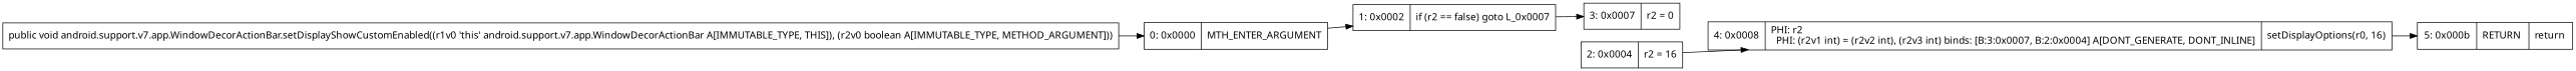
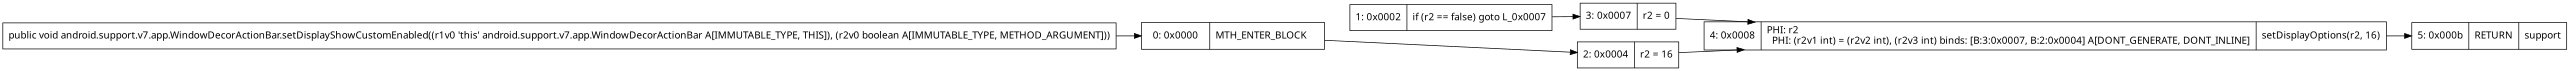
  digraph {
    fontname="Noto Sans"
    rankdir=LR
    node [fontname="Noto Sans" shape=record]
    edge [fontname="Noto Sans"]
-   n1 [label="{0\:\ 0x0000|MTH_ENTER_ARGUMENT\l}"]
+   n1 [label="{0\:\ 0x0000|MTH_ENTER_BLOCK\l}"]
    n2 [label="{1\:\ 0x0002|if (r2 == false) goto L_0x0007\l}"]
    n3 [label="{3\:\ 0x0007|r2 = 0\l}"]
    n4 [label="{2\:\ 0x0004|r2 = 16\l}"]
-   n5 [label="{4\:\ 0x0008|PHI: r2 \l  PHI: (r2v1 int) = (r2v2 int), (r2v3 int) binds: [B:3:0x0007, B:2:0x0004] A[DONT_GENERATE, DONT_INLINE]\l|setDisplayOptions(r0, 16)\l}"]
-   n6 [label="{5\:\ 0x000b|RETURN\l|return\l}"]
+   n5 [label="{4\:\ 0x0008|PHI: r2 \l  PHI: (r2v1 int) = (r2v2 int), (r2v3 int) binds: [B:3:0x0007, B:2:0x0004] A[DONT_GENERATE, DONT_INLINE]\l|setDisplayOptions(r2, 16)\l}"]
+   n6 [label="{5\:\ 0x000b|RETURN\l|support\l}"]
    n7 [label="{public void android.support.v7.app.WindowDecorActionBar.setDisplayShowCustomEnabled((r1v0 'this' android.support.v7.app.WindowDecorActionBar A[IMMUTABLE_TYPE, THIS]), (r2v0 boolean A[IMMUTABLE_TYPE, METHOD_ARGUMENT])) }"]
-   n1 -> n2
+   n1 -> n4
    n2 -> n3
+   n3 -> n5
    n4 -> n5
    n5 -> n6
    n7 -> n1
  }
